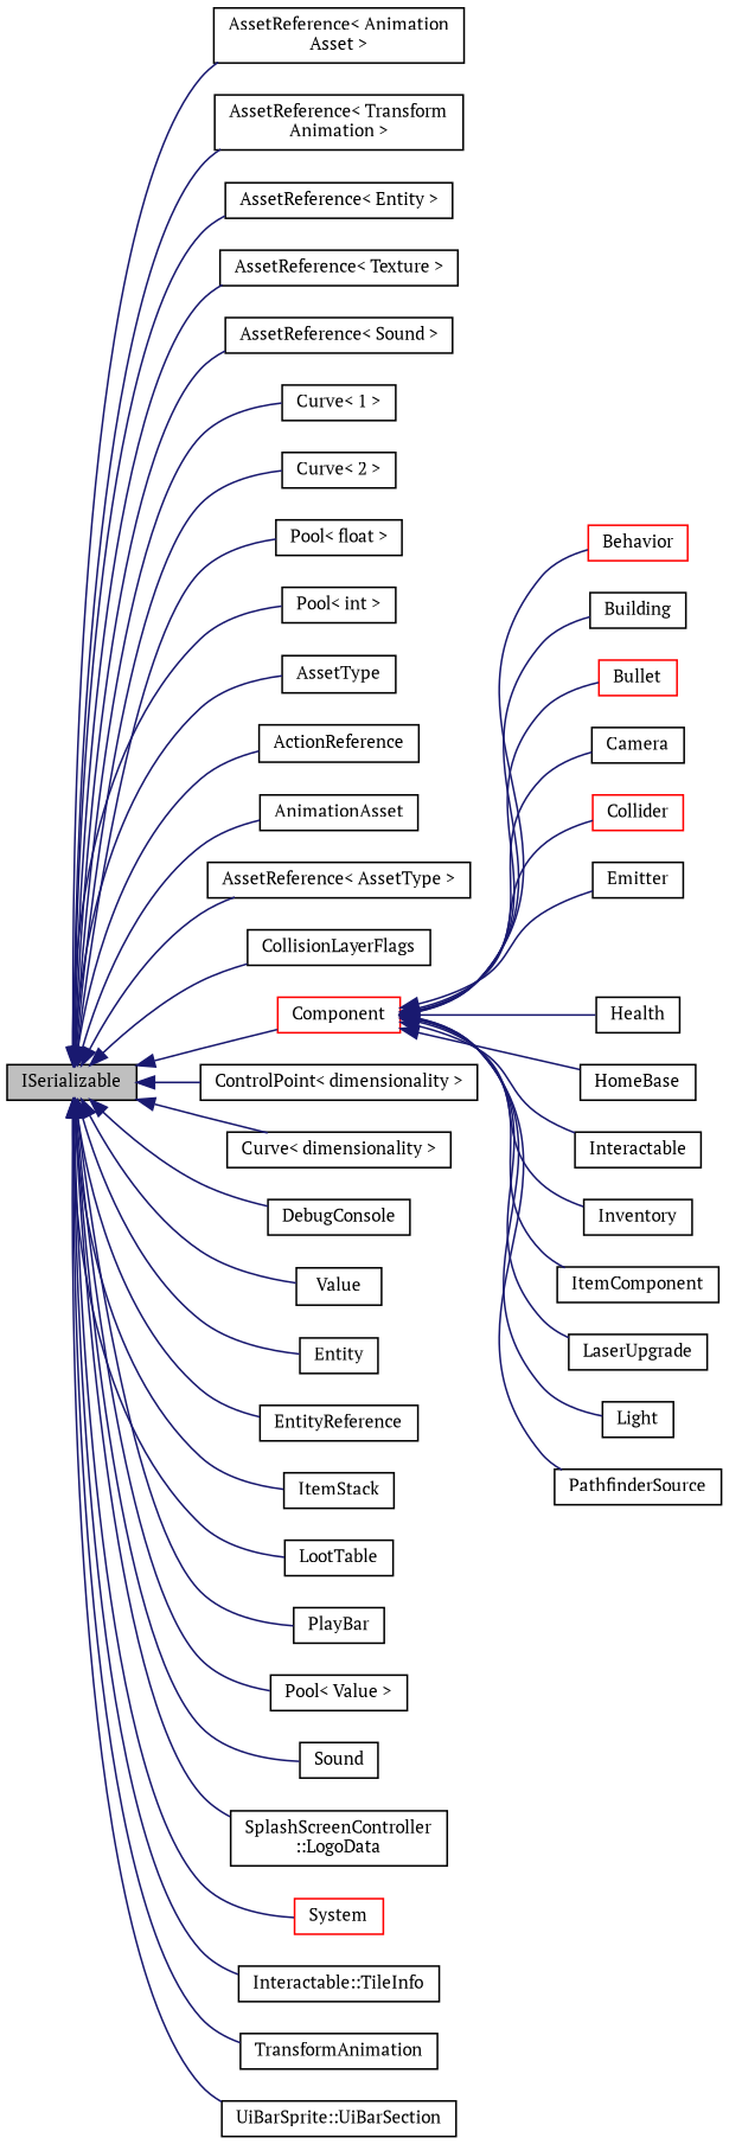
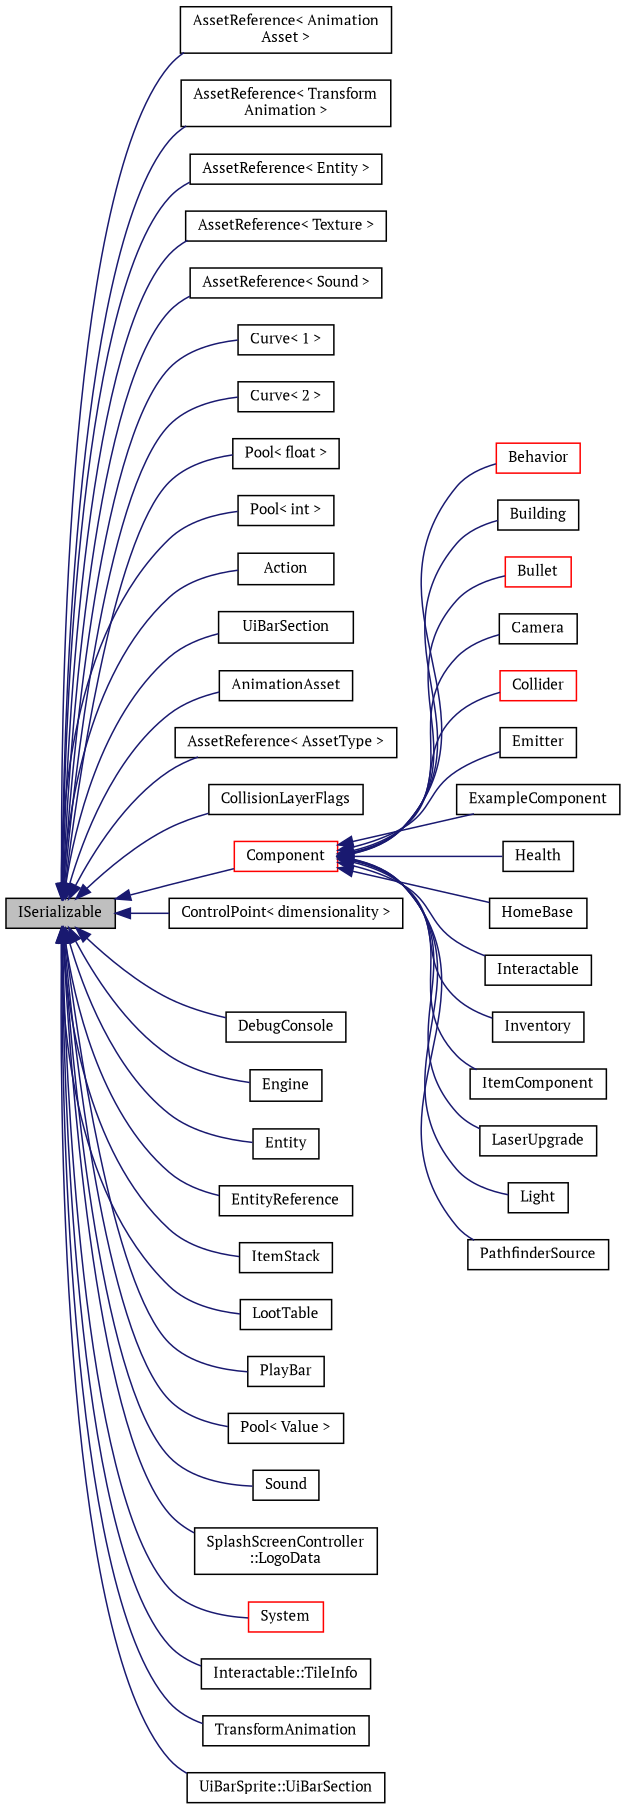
  digraph {
    fontname="PT Serif"
    rankdir=LR
    node [color=black fillcolor=white fontname="PT Serif" fontsize=10 shape=record style=filled]
    edge [color=midnightblue dir=back fontname="PT Serif" fontsize=10 labelfontname=Helvetica labelfontsize=10 style=solid]
    n1 [fillcolor=grey75 fontcolor=black height=0.2 label=ISerializable width=0.4]
    n2 [height=0.2 label="AssetReference\< Animation\lAsset \>" width=0.4]
    n3 [height=0.2 label="AssetReference\< Transform\lAnimation \>" width=0.4]
    n4 [height=0.2 label="AssetReference\< Entity \>" width=0.4]
    n5 [height=0.2 label="AssetReference\< Texture \>" width=0.4]
    n6 [height=0.2 label="AssetReference\< Sound \>" width=0.4]
    n7 [height=0.2 label="Curve\< 1 \>" width=0.4]
    n8 [height=0.2 label="Curve\< 2 \>" width=0.4]
    n9 [height=0.2 label="Pool\< float \>" width=0.4]
    n10 [height=0.2 label="Pool\< int \>" width=0.4]
-   n11 [height=0.2 label=AssetType width=0.4]
-   n12 [height=0.2 label=ActionReference width=0.4]
+   n11 [height=0.2 label=Action width=0.4]
+   n12 [height=0.2 label=UiBarSection width=0.4]
    n13 [height=0.2 label=AnimationAsset width=0.4]
    n14 [height=0.2 label="AssetReference\< AssetType \>" width=0.4]
    n15 [height=0.2 label=CollisionLayerFlags width=0.4]
    n16 [color=red height=0.2 label=Component width=0.4]
    n17 [height=0.2 label="ControlPoint\< dimensionality \>" width=0.4]
-   n18 [height=0.2 label="Curve\< dimensionality \>" width=0.4]
    n19 [height=0.2 label=DebugConsole width=0.4]
-   n20 [height=0.2 label=Value width=0.4]
+   n20 [height=0.2 label=Engine width=0.4]
    n21 [height=0.2 label=Entity width=0.4]
    n22 [height=0.2 label=EntityReference width=0.4]
    n23 [height=0.2 label=ItemStack width=0.4]
    n24 [height=0.2 label=LootTable width=0.4]
    n25 [height=0.2 label=PlayBar width=0.4]
    n26 [height=0.2 label="Pool\< Value \>" width=0.4]
    n27 [height=0.2 label=Sound width=0.4]
    n28 [height=0.2 label="SplashScreenController\l::LogoData" width=0.4]
    n29 [color=red height=0.2 label=System width=0.4]
    n30 [height=0.2 label="Interactable::TileInfo" width=0.4]
    n31 [height=0.2 label=TransformAnimation width=0.4]
    n32 [height=0.2 label="UiBarSprite::UiBarSection" width=0.4]
    n33 [color=red height=0.2 label=Behavior width=0.4]
    n34 [height=0.2 label=Building width=0.4]
    n35 [color=red height=0.2 label=Bullet width=0.4]
    n36 [height=0.2 label=Camera width=0.4]
    n37 [color=red height=0.2 label=Collider width=0.4]
    n38 [height=0.2 label=Emitter width=0.4]
+   n39 [height=0.2 label=ExampleComponent width=0.4]
    n40 [height=0.2 label=Health width=0.4]
    n41 [height=0.2 label=HomeBase width=0.4]
    n42 [height=0.2 label=Interactable width=0.4]
    n43 [height=0.2 label=Inventory width=0.4]
    n44 [height=0.2 label=ItemComponent width=0.4]
    n45 [height=0.2 label=LaserUpgrade width=0.4]
    n46 [height=0.2 label=Light width=0.4]
    n47 [height=0.2 label=PathfinderSource width=0.4]
    n1 -> n2
    n1 -> n3
    n1 -> n4
    n1 -> n5
    n1 -> n6
    n1 -> n7
    n1 -> n8
    n1 -> n9
    n1 -> n10
    n1 -> n11
    n1 -> n12
    n1 -> n13
    n1 -> n14
    n1 -> n15
    n1 -> n16
    n1 -> n17
-   n1 -> n18
    n1 -> n19
    n1 -> n20
    n1 -> n21
    n1 -> n22
    n1 -> n23
    n1 -> n24
    n1 -> n25
    n1 -> n26
    n1 -> n27
    n1 -> n28
    n1 -> n29
    n1 -> n30
    n1 -> n31
    n1 -> n32
    n16 -> n33
    n16 -> n34
    n16 -> n35
    n16 -> n36
    n16 -> n37
    n16 -> n38
+   n16 -> n39
    n16 -> n40
    n16 -> n41
    n16 -> n42
    n16 -> n43
    n16 -> n44
    n16 -> n45
    n16 -> n46
    n16 -> n47
  }
